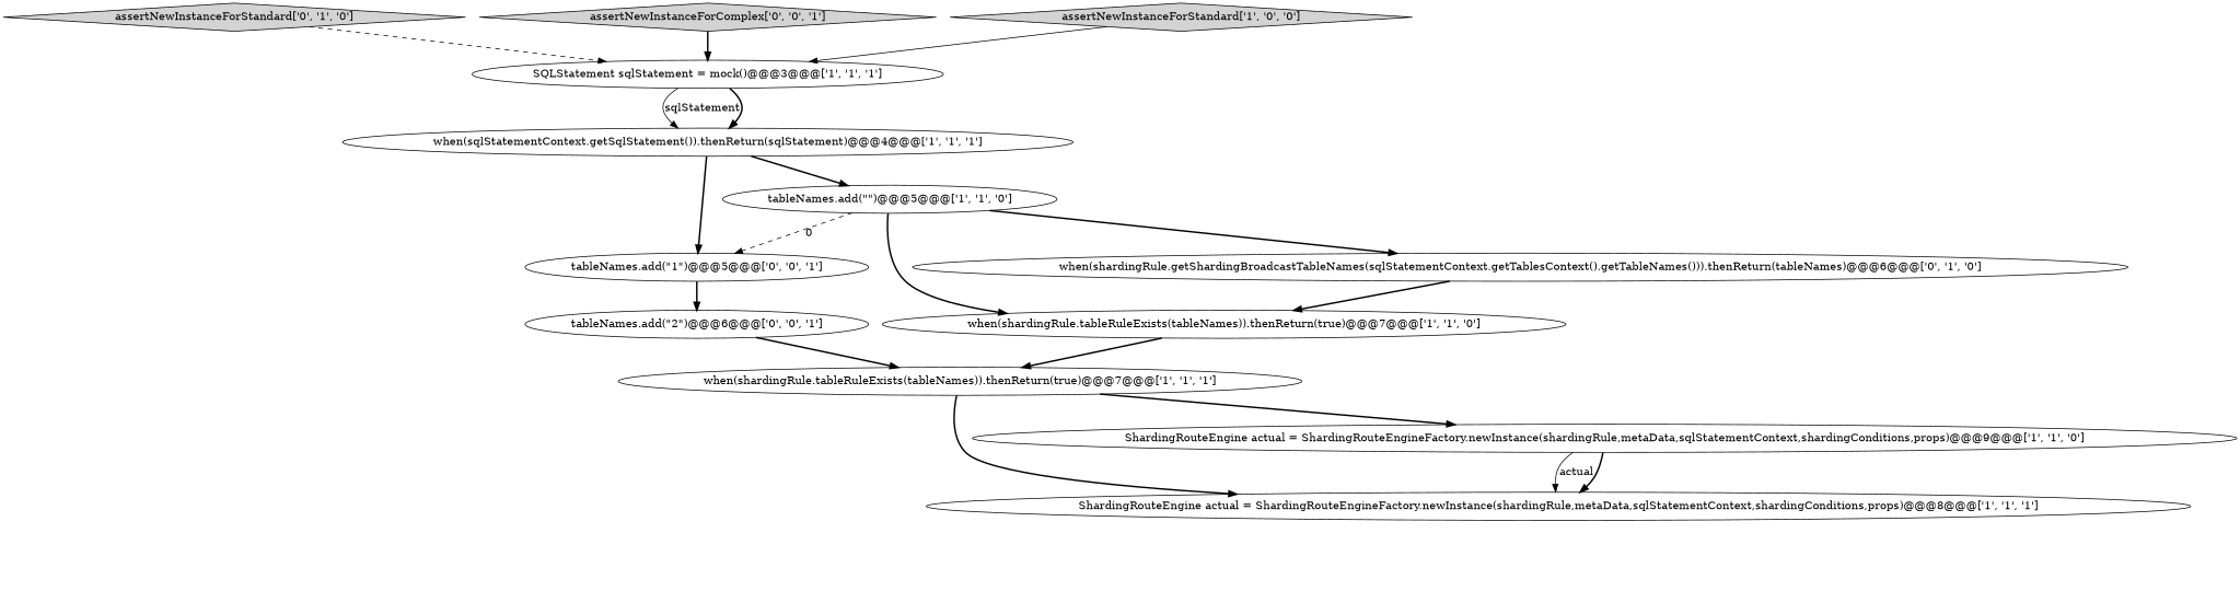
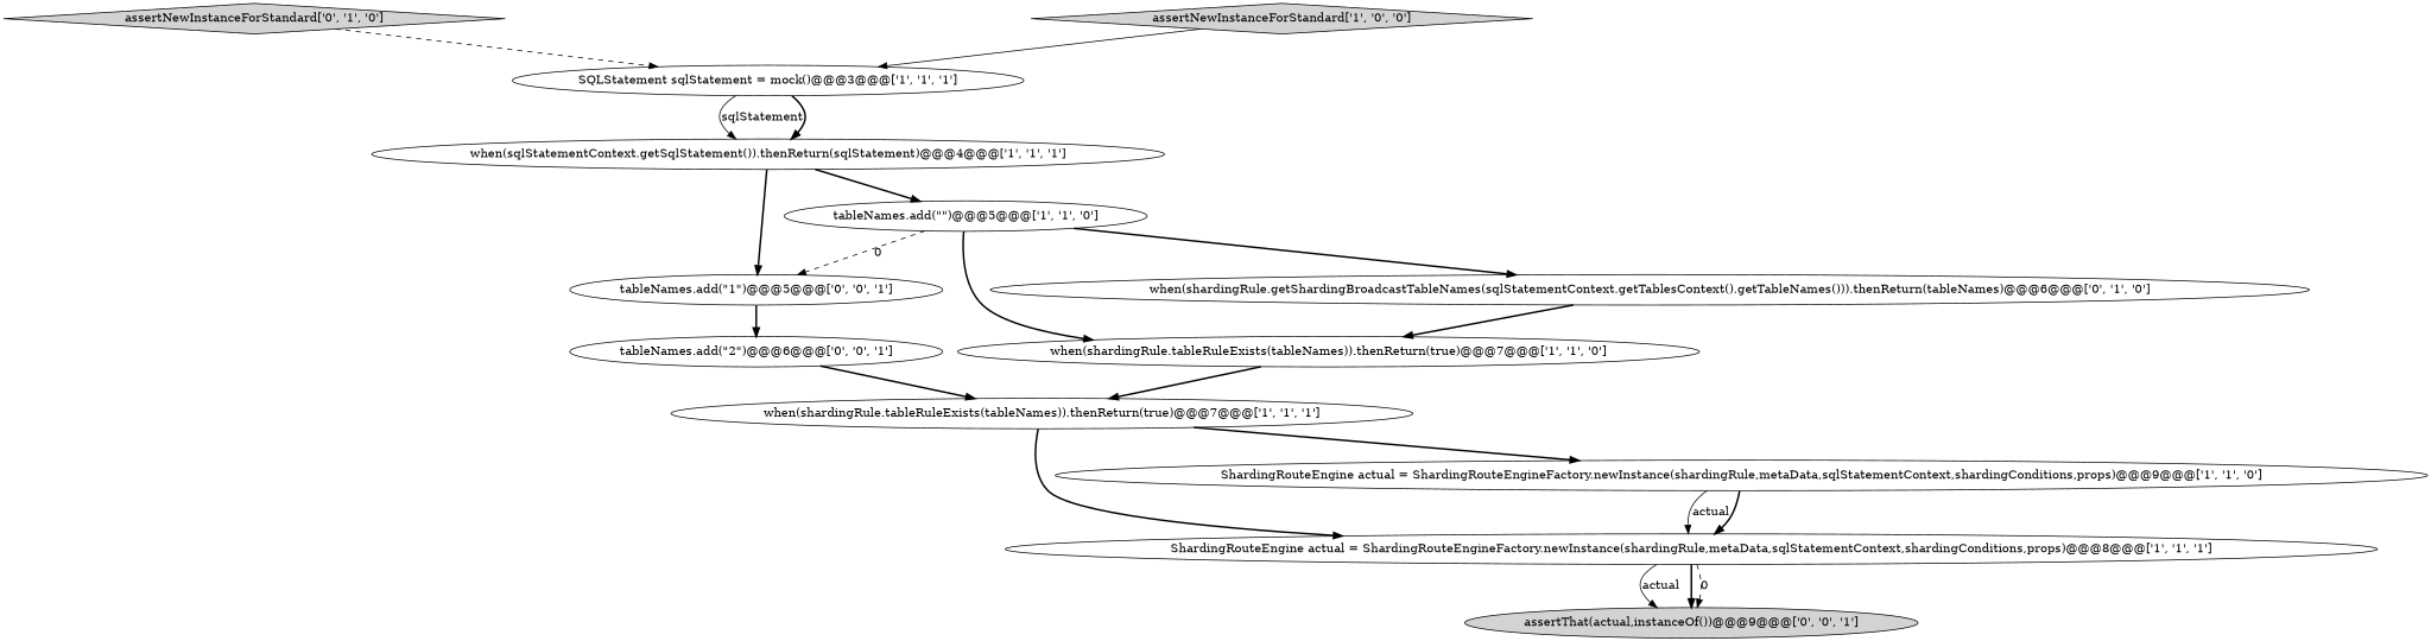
  digraph {
    node [fillcolor=white shape=ellipse style=filled]
    edge [style=bold]
    n1 [label="tableNames.add(\"1\")@@@5@@@['0', '0', '1']"]
    n2 [label="tableNames.add(\"2\")@@@6@@@['0', '0', '1']"]
    n3 [label="when(shardingRule.tableRuleExists(tableNames)).thenReturn(true)@@@7@@@['1', '1', '1']"]
    n4 [label="when(shardingRule.tableRuleExists(tableNames)).thenReturn(true)@@@7@@@['1', '1', '0']"]
    n5 [label="ShardingRouteEngine actual = ShardingRouteEngineFactory.newInstance(shardingRule,metaData,sqlStatementContext,shardingConditions,props)@@@8@@@['1', '1', '1']"]
    n6 [label="ShardingRouteEngine actual = ShardingRouteEngineFactory.newInstance(shardingRule,metaData,sqlStatementContext,shardingConditions,props)@@@9@@@['1', '1', '0']"]
+   n7 [fillcolor=lightgray label="assertThat(actual,instanceOf())@@@9@@@['0', '0', '1']"]
    n8 [label="when(shardingRule.getShardingBroadcastTableNames(sqlStatementContext.getTablesContext().getTableNames())).thenReturn(tableNames)@@@6@@@['0', '1', '0']"]
    n9 [fillcolor=lightgray label="assertNewInstanceForStandard['0', '1', '0']" shape=diamond]
    n10 [label="SQLStatement sqlStatement = mock()@@@3@@@['1', '1', '1']"]
    n11 [label="when(sqlStatementContext.getSqlStatement()).thenReturn(sqlStatement)@@@4@@@['1', '1', '1']"]
-   n12 [fillcolor=lightgray label="assertNewInstanceForComplex['0', '0', '1']" shape=diamond]
    n13 [label="tableNames.add(\"\")@@@5@@@['1', '1', '0']"]
    n14 [fillcolor=lightgray label="assertNewInstanceForStandard['1', '0', '0']" shape=diamond]
    n1 -> n2
    n2 -> n3
    n3 -> n5
    n3 -> n6
    n4 -> n3
+   n5 -> n7 [label=actual style=solid]
+   n5 -> n7
+   n5 -> n7 [label=0 style=dashed]
    n6 -> n5 [label=actual style=solid]
    n6 -> n5
    n8 -> n4
    n9 -> n10 [style=dashed]
    n10 -> n11 [label=sqlStatement style=solid]
    n10 -> n11
    n11 -> n1
    n11 -> n13
-   n12 -> n10
    n13 -> n1 [label=0 style=dashed]
    n13 -> n4
    n13 -> n8
    n14 -> n10 [style=solid]
  }
